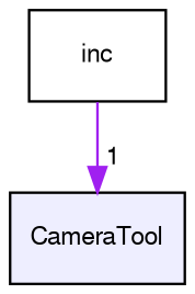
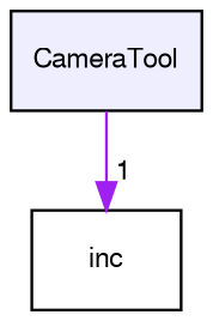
  digraph {
    compound=true
    node [fontname=FreeSans fontsize=10 shape=box]
    n1 [fillcolor="#eeeeff" label=CameraTool pencolor=black style=filled]
    n2 [label=inc]
-   n2 -> n1 [headlabel=1 labeldistance=1.5 labelfontname=FreeSans labelfontsize=10 color=purple]
+   n1 -> n2 [headlabel=1 labeldistance=1.5 labelfontname=FreeSans labelfontsize=10 color=purple]
  }
